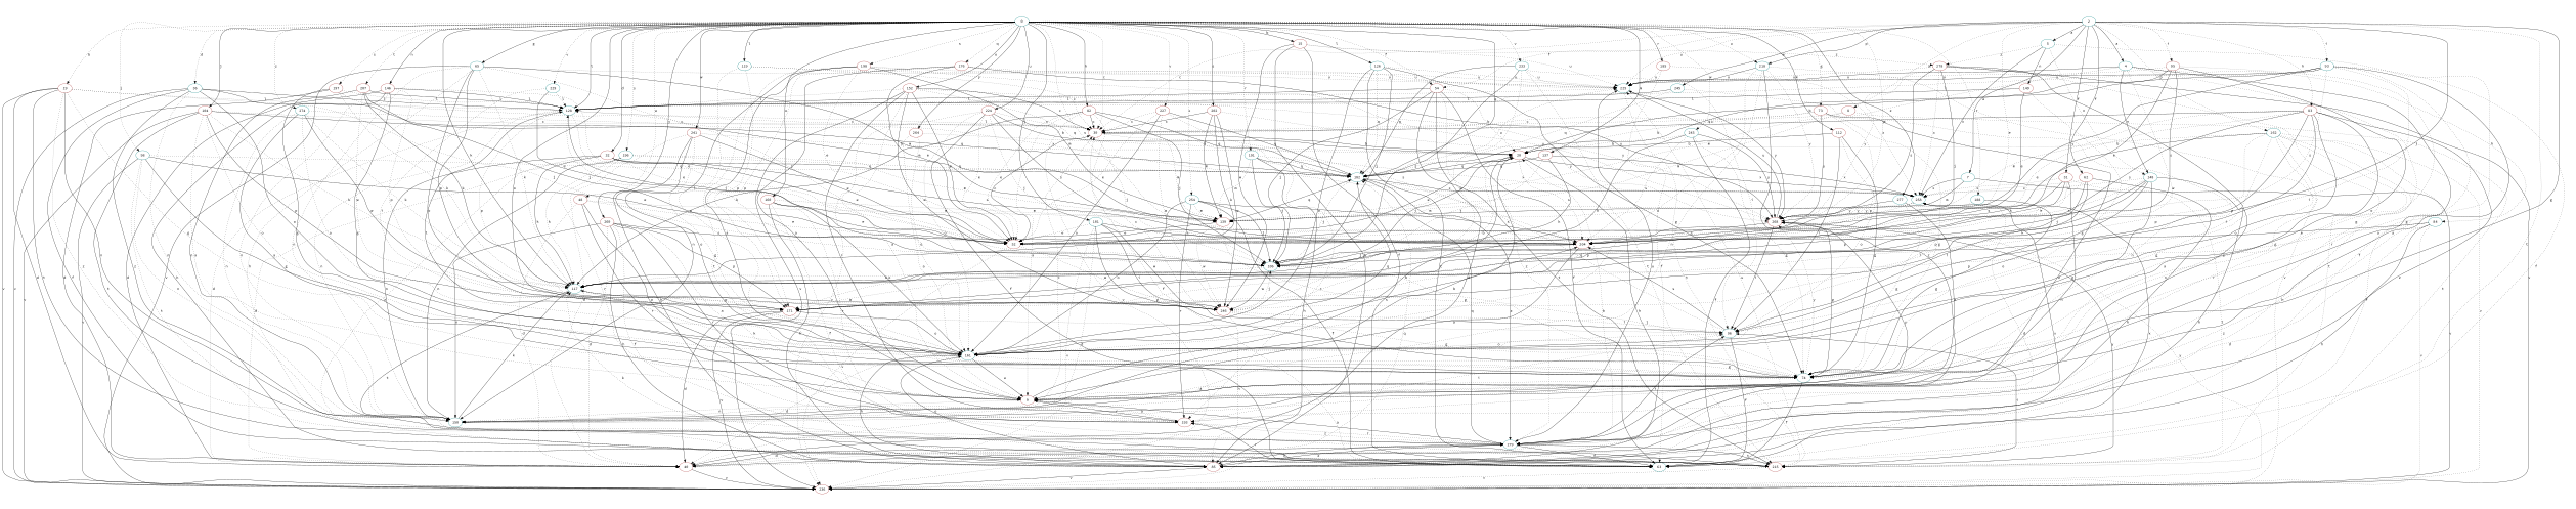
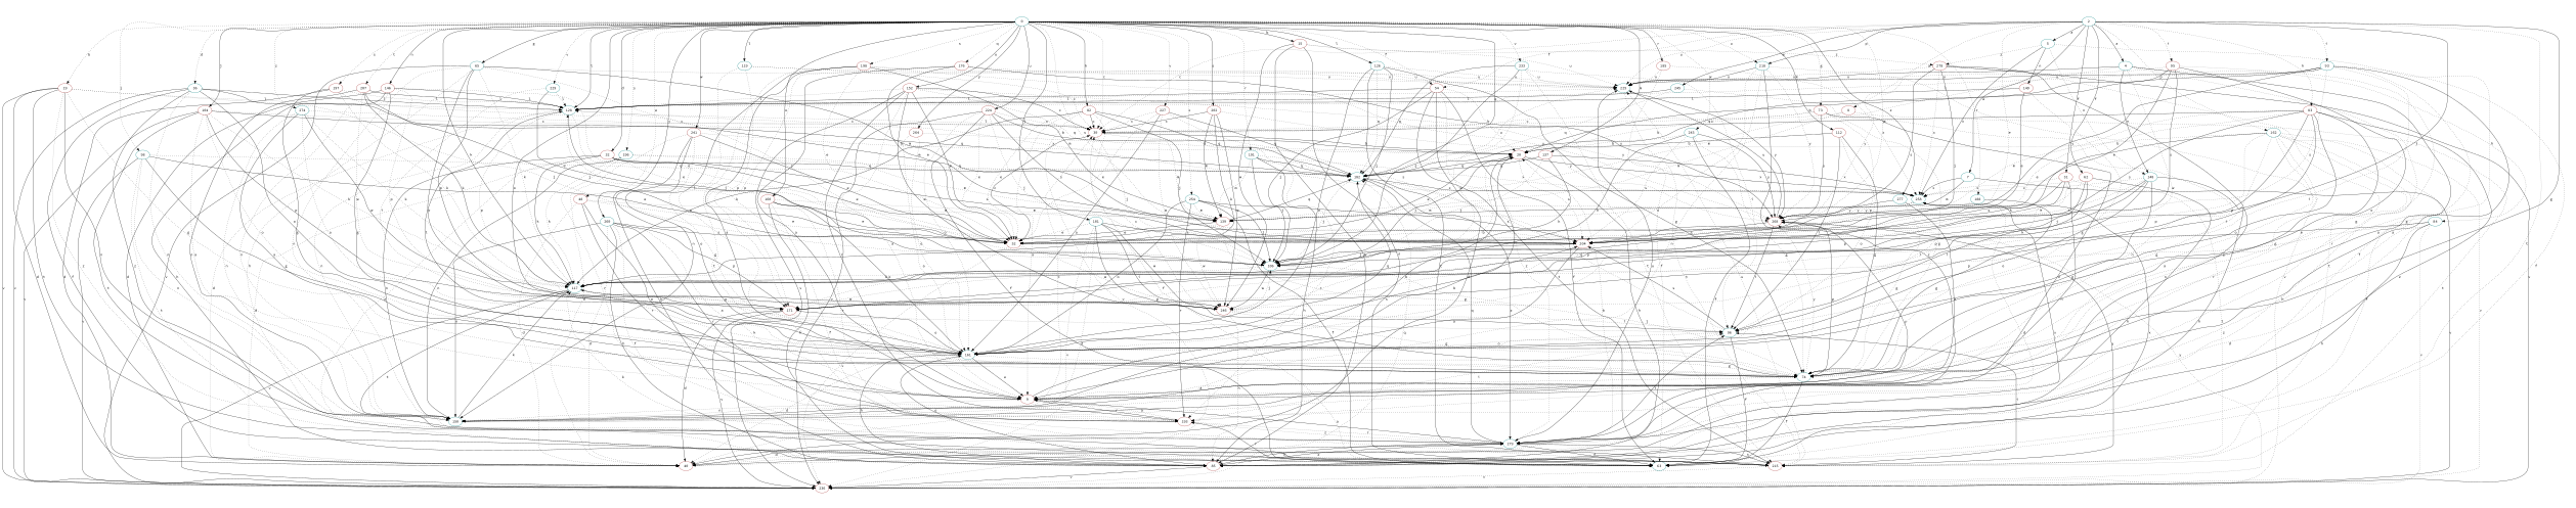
  strict digraph {
    fontname="Source Code Pro"
    node [color=brown fontname="Source Code Pro"]
    edge [fontname="Source Code Pro" style=solid]
    0 [color=teal]
    15
    19
    30
    32
    36 [color=teal]
    48
    54
    65 [color=teal]
    73
    82
    98 [color=teal]
    101 [color=teal]
    104
    112
    117 [color=teal]
    119 [color=teal]
    126 [color=teal]
    128 [color=teal]
    137
    146
    152
    160
    161 [color=teal]
    176
    182 [color=teal]
    185
    188 [color=teal]
    191 [color=teal]
    196 [color=teal]
    197
    198
    202
    204
    207
    218 [color=teal]
    224
    227
    229 [color=teal]
    233 [color=teal]
    241
    243 [color=teal]
    254 [color=teal]
-   260
+   260 [color=teal]
    264
    268
    274 [color=teal]
    277 [color=teal]
    225 [color=teal]
    246
    63 [color=teal]
    278
    85
    74 [color=teal]
    106 [color=teal]
    215
    236
    150 [color=teal]
    40
    279 [color=teal]
    139
    20
    52
    9
    193
    171
    96 [color=teal]
    258 [color=teal]
    2 [color=teal]
    4 [color=teal]
    5 [color=teal]
    7 [color=teal]
    8
    n74 [label=31]
    62
    83
    93 [color=teal]
    95
    162 [color=teal]
    245 [color=teal]
    84 [color=teal]
    148 [color=teal]
    149
    0 -> 15 [label=b]
    0 -> 19 [label=b style=dotted]
    0 -> 30 [label=c style=dotted]
    0 -> 32 [label=d]
    0 -> 36 [label=d style=dotted]
    0 -> 48 [label=e style=dotted]
    0 -> 54 [label=f style=dotted]
    0 -> 65 [label=g]
    0 -> 73 [label=g style=dotted]
    0 -> 82 [label=h]
    0 -> 98 [label=j style=dotted]
    0 -> 101 [label=j]
    0 -> 104 [label=j]
    0 -> 112 [label=k]
    0 -> 117 [label=k]
    0 -> 119 [label=l]
    0 -> 126 [label=l]
    0 -> 128 [label=l]
    0 -> 137 [label=m]
    0 -> 146 [label=n]
    0 -> 152 [label=o]
    0 -> 160 [label=o]
    0 -> 161 [label=o]
    0 -> 176 [label=q style=dotted]
    0 -> 182 [label=q]
    0 -> 185 [label=r]
    0 -> 188 [label=r style=dotted]
    0 -> 191 [label=r style=dotted]
    0 -> 196 [label=s style=dotted]
    0 -> 197 [label=s style=dotted]
    0 -> 198 [label=s style=dotted]
    0 -> 202 [label=s]
    0 -> 204 [label=s style=dotted]
    0 -> 207 [label=t style=dotted]
    0 -> 218 [label=u style=dotted]
    0 -> 224 [label=u]
    0 -> 227 [label=v style=dotted]
    0 -> 229 [label=v style=dotted]
    0 -> 233 [label=v style=dotted]
    0 -> 241 [label=w]
    0 -> 243 [label=w style=dotted]
    0 -> 254 [label=x style=dotted]
    0 -> 260 [label=y]
    0 -> 264 [label=y]
    0 -> 268 [label=y style=dotted]
    0 -> 274 [label=z style=dotted]
    0 -> 277 [label=z]
    15 -> 225 [label=u style=dotted]
    15 -> 246 [label=w]
    15 -> 63 [label=f]
    15 -> 278 [label=z style=dotted]
    15 -> 85 [label=h]
    19 -> 128 [label=l style=dotted]
    19 -> 74 [label=g style=dotted]
    19 -> 106 [label=j style=dotted]
    19 -> 215 [label=t]
    19 -> 236 [label=v]
    19 -> 150 [label=n]
    19 -> 40 [label=d]
    19 -> 279 [label=z style=dotted]
    30 -> 128 [label=l style=dotted]
    30 -> 106 [label=j style=dotted]
    30 -> 139 [label=m style=dotted]
    30 -> 20 [label=b]
    32 -> 117 [label=k]
    32 -> 182 [label=q]
    32 -> 204 [label=s]
    32 -> 150 [label=n]
    32 -> 279 [label=z style=dotted]
    32 -> 52 [label=e]
    36 -> 128 [label=l]
    36 -> 161 [label=o]
    36 -> 63 [label=f]
    36 -> 236 [label=v]
    36 -> 150 [label=n style=dotted]
    36 -> 279 [label=z]
    36 -> 139 [label=m]
    48 -> 40 [label=d style=dotted]
    48 -> 139 [label=m style=dotted]
    48 -> 52 [label=e style=dotted]
    48 -> 9 [label=a]
    48 -> 193 [label=r]
    54 -> 128 [label=l]
    54 -> 63 [label=f]
    54 -> 106 [label=j]
    54 -> 215 [label=t]
    54 -> 40 [label=d]
    54 -> 279 [label=z style=dotted]
    54 -> 20 [label=b style=dotted]
    65 -> 117 [label=k style=dotted]
    65 -> 161 [label=o]
    65 -> 225 [label=u style=dotted]
    65 -> 85 [label=h style=dotted]
    65 -> 106 [label=j style=dotted]
    65 -> 236 [label=v]
    65 -> 150 [label=n style=dotted]
    65 -> 139 [label=m]
    65 -> 171 [label=p]
    73 -> 30 [label=c style=dotted]
    73 -> 268 [label=y]
    73 -> 74 [label=g style=dotted]
    73 -> 279 [label=z]
    73 -> 20 [label=b style=dotted]
    73 -> 171 [label=p style=dotted]
    82 -> 30 [label=c]
    82 -> 117 [label=k]
    82 -> 182 [label=q]
    82 -> 63 [label=f style=dotted]
    82 -> 106 [label=j]
    82 -> 236 [label=v style=dotted]
    82 -> 52 [label=e style=dotted]
    82 -> 9 [label=a style=dotted]
    98 -> 182 [label=q style=dotted]
    98 -> 74 [label=g]
    98 -> 215 [label=t style=dotted]
    98 -> 236 [label=v]
    98 -> 150 [label=n style=dotted]
    98 -> 52 [label=e]
    101 -> 204 [label=s]
    101 -> 246 [label=w]
    101 -> 74 [label=g]
    101 -> 236 [label=v style=dotted]
    101 -> 40 [label=d style=dotted]
    101 -> 52 [label=e style=dotted]
    101 -> 96 [label=i]
    104 -> 30 [label=c style=dotted]
    104 -> 117 [label=k style=dotted]
    104 -> 161 [label=o style=dotted]
    104 -> 182 [label=q]
    104 -> 215 [label=t]
    104 -> 236 [label=v]
    104 -> 9 [label=a style=dotted]
    104 -> 171 [label=p]
    112 -> 161 [label=o style=dotted]
    112 -> 74 [label=g]
    112 -> 20 [label=b]
    112 -> 96 [label=i]
    117 -> 246 [label=w]
    117 -> 215 [label=t]
    117 -> 171 [label=p style=dotted]
    119 -> 30 [label=c style=dotted]
    119 -> 161 [label=o style=dotted]
    119 -> 225 [label=u style=dotted]
    119 -> 171 [label=p style=dotted]
    126 -> 161 [label=o]
    126 -> 182 [label=q style=dotted]
    126 -> 225 [label=u style=dotted]
    126 -> 74 [label=g]
    126 -> 106 [label=j]
    126 -> 215 [label=t]
    128 -> 30 [label=c style=dotted]
    128 -> 106 [label=j]
    128 -> 150 [label=n style=dotted]
    128 -> 40 [label=d style=dotted]
    128 -> 52 [label=e style=dotted]
    128 -> 171 [label=p style=dotted]
    137 -> 117 [label=k]
    137 -> 182 [label=q]
    137 -> 106 [label=j style=dotted]
    137 -> 258 [label=x]
    146 -> 128 [label=l]
    146 -> 85 [label=h]
    146 -> 74 [label=g]
    146 -> 150 [label=n style=dotted]
    146 -> 40 [label=d]
    146 -> 52 [label=e style=dotted]
    146 -> 171 [label=p style=dotted]
    152 -> 30 [label=c]
    152 -> 128 [label=l style=dotted]
    152 -> 182 [label=q style=dotted]
    152 -> 268 [label=y style=dotted]
    152 -> 246 [label=w]
    152 -> 236 [label=v]
    152 -> 52 [label=e]
    152 -> 9 [label=a style=dotted]
    152 -> 193 [label=r]
    160 -> 161 [label=o]
    160 -> 63 [label=f style=dotted]
    160 -> 85 [label=h]
    160 -> 139 [label=m style=dotted]
    160 -> 52 [label=e]
    160 -> 193 [label=r style=dotted]
    161 -> 128 [label=l]
    161 -> 182 [label=q]
    161 -> 204 [label=s]
    161 -> 85 [label=h]
    161 -> 74 [label=g style=dotted]
    161 -> 40 [label=d style=dotted]
    161 -> 9 [label=a]
    176 -> 268 [label=y]
    176 -> 225 [label=u style=dotted]
    176 -> 52 [label=e]
    176 -> 9 [label=a]
    176 -> 171 [label=p style=dotted]
    182 -> 225 [label=u style=dotted]
    182 -> 106 [label=j style=dotted]
    182 -> 279 [label=z]
    182 -> 258 [label=x]
    185 -> 225 [label=u style=dotted]
    185 -> 63 [label=f style=dotted]
    185 -> 258 [label=x style=dotted]
    188 -> 268 [label=y style=dotted]
    188 -> 74 [label=g]
    191 -> 182 [label=q]
    191 -> 85 [label=h]
    191 -> 106 [label=j]
    191 -> 139 [label=m style=dotted]
    191 -> 193 [label=r style=dotted]
    191 -> 258 [label=x style=dotted]
    196 -> 117 [label=k style=dotted]
    196 -> 182 [label=q style=dotted]
    196 -> 150 [label=n]
    196 -> 40 [label=d style=dotted]
    196 -> 139 [label=m style=dotted]
    196 -> 193 [label=r style=dotted]
    197 -> 117 [label=k style=dotted]
    197 -> 128 [label=l style=dotted]
    197 -> 74 [label=g]
    197 -> 40 [label=d]
    197 -> 258 [label=x style=dotted]
    198 -> 268 [label=y style=dotted]
    198 -> 225 [label=u style=dotted]
    198 -> 215 [label=t style=dotted]
    198 -> 150 [label=n]
    198 -> 139 [label=m]
    198 -> 52 [label=e style=dotted]
    198 -> 9 [label=a]
    202 -> 30 [label=c]
    202 -> 117 [label=k]
    202 -> 268 [label=y style=dotted]
    202 -> 246 [label=w]
    202 -> 139 [label=m]
    204 -> 106 [label=j]
    204 -> 9 [label=a]
    207 -> 117 [label=k]
    207 -> 128 [label=l]
    207 -> 246 [label=w style=dotted]
    207 -> 106 [label=j]
    207 -> 150 [label=n]
    218 -> 161 [label=o style=dotted]
    218 -> 268 [label=y style=dotted]
    218 -> 225 [label=u]
    218 -> 236 [label=v style=dotted]
    218 -> 150 [label=n style=dotted]
    218 -> 279 [label=z]
    224 -> 30 [label=c style=dotted]
    224 -> 161 [label=o style=dotted]
    224 -> 204 [label=s]
    224 -> 63 [label=f]
    224 -> 106 [label=j style=dotted]
-   224 -> 236 [label=v style=dotted]
+   224 -> 236 [label=v]
    224 -> 20 [label=b]
    224 -> 52 [label=e style=dotted]
    227 -> 30 [label=c style=dotted]
    227 -> 161 [label=o]
    227 -> 182 [label=q]
    227 -> 204 [label=s style=dotted]
    227 -> 246 [label=w style=dotted]
    227 -> 52 [label=e style=dotted]
    229 -> 128 [label=l style=dotted]
    229 -> 52 [label=e]
    229 -> 96 [label=i style=dotted]
    233 -> 182 [label=q]
    233 -> 225 [label=u style=dotted]
    233 -> 246 [label=w style=dotted]
    233 -> 106 [label=j]
    233 -> 215 [label=t style=dotted]
    233 -> 96 [label=i style=dotted]
    241 -> 161 [label=o]
    241 -> 85 [label=h]
    241 -> 74 [label=g style=dotted]
    241 -> 40 [label=d style=dotted]
    241 -> 20 [label=b style=dotted]
    241 -> 52 [label=e]
    243 -> 117 [label=k]
    243 -> 204 [label=s style=dotted]
    243 -> 268 [label=y]
    243 -> 63 [label=f]
    243 -> 74 [label=g style=dotted]
    243 -> 20 [label=b style=dotted]
    254 -> 161 [label=o]
    254 -> 204 [label=s]
    254 -> 63 [label=f]
    254 -> 106 [label=j]
    254 -> 139 [label=m style=dotted]
    254 -> 193 [label=r]
    260 -> 204 [label=s]
    260 -> 63 [label=f style=dotted]
    260 -> 85 [label=h]
    260 -> 150 [label=n]
    260 -> 40 [label=d style=dotted]
    260 -> 9 [label=a style=dotted]
    260 -> 193 [label=r]
    260 -> 171 [label=p]
    264 -> 161 [label=o style=dotted]
    264 -> 20 [label=b style=dotted]
    264 -> 9 [label=a style=dotted]
    268 -> 204 [label=s]
    268 -> 225 [label=u]
    268 -> 74 [label=g]
    268 -> 96 [label=i]
    274 -> 30 [label=c style=dotted]
    274 -> 117 [label=k style=dotted]
    274 -> 161 [label=o style=dotted]
    274 -> 246 [label=w]
    274 -> 150 [label=n style=dotted]
    274 -> 9 [label=a]
    277 -> 268 [label=y]
    277 -> 74 [label=g style=dotted]
    277 -> 9 [label=a]
    225 -> 128 [label=l style=dotted]
    225 -> 268 [label=y]
    225 -> 215 [label=t style=dotted]
    246 -> 30 [label=c style=dotted]
    246 -> 85 [label=h style=dotted]
    246 -> 74 [label=g style=dotted]
    246 -> 106 [label=j style=dotted]
    246 -> 20 [label=b style=dotted]
    246 -> 96 [label=i style=dotted]
    63 -> 117 [label=k style=dotted]
    63 -> 193 [label=r]
    63 -> 258 [label=x]
    278 -> 204 [label=s]
    278 -> 268 [label=y style=dotted]
    278 -> 225 [label=u style=dotted]
    278 -> 106 [label=j]
    278 -> 215 [label=t style=dotted]
    278 -> 236 [label=v]
    278 -> 279 [label=z]
    278 -> 258 [label=x style=dotted]
    85 -> 161 [label=o]
    85 -> 236 [label=v]
    85 -> 279 [label=z]
    74 -> 117 [label=k style=dotted]
    74 -> 268 [label=y style=dotted]
    74 -> 63 [label=f]
    74 -> 106 [label=j style=dotted]
    74 -> 9 [label=a style=dotted]
    106 -> 117 [label=k style=dotted]
    106 -> 128 [label=l style=dotted]
    106 -> 246 [label=w]
    215 -> 268 [label=y]
    215 -> 225 [label=u style=dotted]
    215 -> 236 [label=v style=dotted]
    215 -> 96 [label=i]
    236 -> 182 [label=q style=dotted]
    236 -> 268 [label=y style=dotted]
    150 -> 30 [label=c style=dotted]
    150 -> 117 [label=k]
    150 -> 268 [label=y]
    150 -> 20 [label=b]
-   40 -> 236 [label=v]
+   117 -> 236 [label=v]
    40 -> 20 [label=b style=dotted]
    40 -> 258 [label=x]
    279 -> 182 [label=q]
    279 -> 225 [label=u]
    279 -> 63 [label=f]
    279 -> 85 [label=h]
    279 -> 215 [label=t]
    279 -> 40 [label=d]
    279 -> 9 [label=a]
    279 -> 193 [label=r style=dotted]
    279 -> 96 [label=i]
    139 -> 182 [label=q]
    139 -> 246 [label=w style=dotted]
    139 -> 74 [label=g style=dotted]
    139 -> 52 [label=e]
    20 -> 182 [label=q]
    20 -> 204 [label=s style=dotted]
    20 -> 85 [label=h]
    20 -> 106 [label=j]
    20 -> 52 [label=e]
    20 -> 258 [label=x]
    52 -> 30 [label=c]
    52 -> 246 [label=w style=dotted]
    52 -> 236 [label=v style=dotted]
    9 -> 150 [label=n style=dotted]
    9 -> 20 [label=b]
    9 -> 193 [label=r]
    193 -> 279 [label=z style=dotted]
    193 -> 9 [label=a style=dotted]
    193 -> 96 [label=i style=dotted]
    171 -> 161 [label=o]
    171 -> 236 [label=v]
    171 -> 40 [label=d]
    96 -> 161 [label=o style=dotted]
    96 -> 182 [label=q style=dotted]
    96 -> 204 [label=s]
    96 -> 63 [label=f]
    258 -> 268 [label=y style=dotted]
    258 -> 40 [label=d style=dotted]
    258 -> 139 [label=m style=dotted]
    258 -> 171 [label=p style=dotted]
    2 -> 30 [label=c style=dotted]
    2 -> 54 [label=f style=dotted]
    2 -> 218 [label=p]
    2 -> 225 [label=u style=dotted]
    2 -> 74 [label=g]
    2 -> 106 [label=j]
    2 -> 215 [label=t style=dotted]
    2 -> 52 [label=e style=dotted]
    2 -> 4 [label=a]
    2 -> 5 [label=a]
    2 -> 7 [label=a]
    2 -> 8 [label=a style=dotted]
    2 -> n74 [label=f]
    2 -> 62 [label=f]
    2 -> 83 [label=h style=dotted]
    2 -> 93 [label=i style=dotted]
    2 -> 95 [label=i style=dotted]
    2 -> 162 [label=p style=dotted]
    2 -> 245 [label=w]
    4 -> 225 [label=u]
    4 -> 246 [label=w style=dotted]
    4 -> 139 [label=m style=dotted]
    4 -> 9 [label=a]
    4 -> 193 [label=r style=dotted]
    4 -> 84 [label=h style=dotted]
    4 -> 148 [label=n]
    5 -> 63 [label=f style=dotted]
    5 -> 278 [label=z style=dotted]
    5 -> 258 [label=x]
    5 -> 148 [label=n style=dotted]
    5 -> 149 [label=n]
    7 -> 236 [label=v]
    7 -> 139 [label=m]
    7 -> 258 [label=x]
    8 -> 30 [label=c style=dotted]
    8 -> 215 [label=t style=dotted]
    8 -> 139 [label=m style=dotted]
    n74 -> 204 [label=s]
    n74 -> 215 [label=t style=dotted]
    n74 -> 150 [label=n]
    n74 -> 171 [label=p]
    n74 -> 96 [label=i style=dotted]
    n74 -> 258 [label=x style=dotted]
    62 -> 85 [label=h]
    62 -> 52 [label=e style=dotted]
    62 -> 171 [label=p]
    62 -> 96 [label=i]
    62 -> 258 [label=x style=dotted]
    83 -> 30 [label=c]
    83 -> 161 [label=o]
    83 -> 204 [label=s]
    83 -> 74 [label=g]
    83 -> 279 [label=z]
    83 -> 139 [label=m style=dotted]
    83 -> 52 [label=e style=dotted]
    83 -> 171 [label=p]
    83 -> 96 [label=i]
    93 -> 128 [label=l style=dotted]
    93 -> 204 [label=s style=dotted]
    93 -> 268 [label=y]
    93 -> 225 [label=u]
    93 -> 63 [label=f style=dotted]
    93 -> 74 [label=g style=dotted]
    93 -> 20 [label=b]
    93 -> 9 [label=a]
    93 -> 96 [label=i style=dotted]
    95 -> 161 [label=o]
    95 -> 182 [label=q]
    95 -> 204 [label=s]
    95 -> 225 [label=u style=dotted]
    95 -> 74 [label=g style=dotted]
    95 -> 52 [label=e]
    162 -> 117 [label=k]
    162 -> 63 [label=f style=dotted]
    162 -> 85 [label=h style=dotted]
    162 -> 74 [label=g style=dotted]
    162 -> 236 [label=v style=dotted]
    162 -> 150 [label=n style=dotted]
    162 -> 20 [label=b style=dotted]
    162 -> 9 [label=a style=dotted]
    162 -> 193 [label=r style=dotted]
    162 -> 171 [label=p style=dotted]
    245 -> 128 [label=l]
    245 -> 182 [label=q style=dotted]
    245 -> 150 [label=n style=dotted]
    84 -> 85 [label=h]
    84 -> 236 [label=v style=dotted]
    84 -> 40 [label=d style=dotted]
    84 -> 279 [label=z style=dotted]
    84 -> 52 [label=e]
    84 -> 171 [label=p style=dotted]
    148 -> 117 [label=k]
    148 -> 161 [label=o]
    148 -> 204 [label=s style=dotted]
    148 -> 85 [label=h]
    148 -> 74 [label=g]
    148 -> 106 [label=j]
    148 -> 258 [label=x style=dotted]
    149 -> 128 [label=l]
    149 -> 74 [label=g style=dotted]
    149 -> 52 [label=e]
  }
